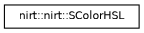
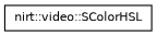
  digraph {
    rankdir=TB
-   n1 [color=black fillcolor=white fontname=Helvetica fontsize=10 height=0.2 label="nirt::nirt::SColorHSL" shape=record style=filled width=0.4]
+   n1 [color=black fillcolor=white fontname=Helvetica fontsize=10 height=0.2 label="nirt::video::SColorHSL" shape=record style=filled width=0.4]
  }
